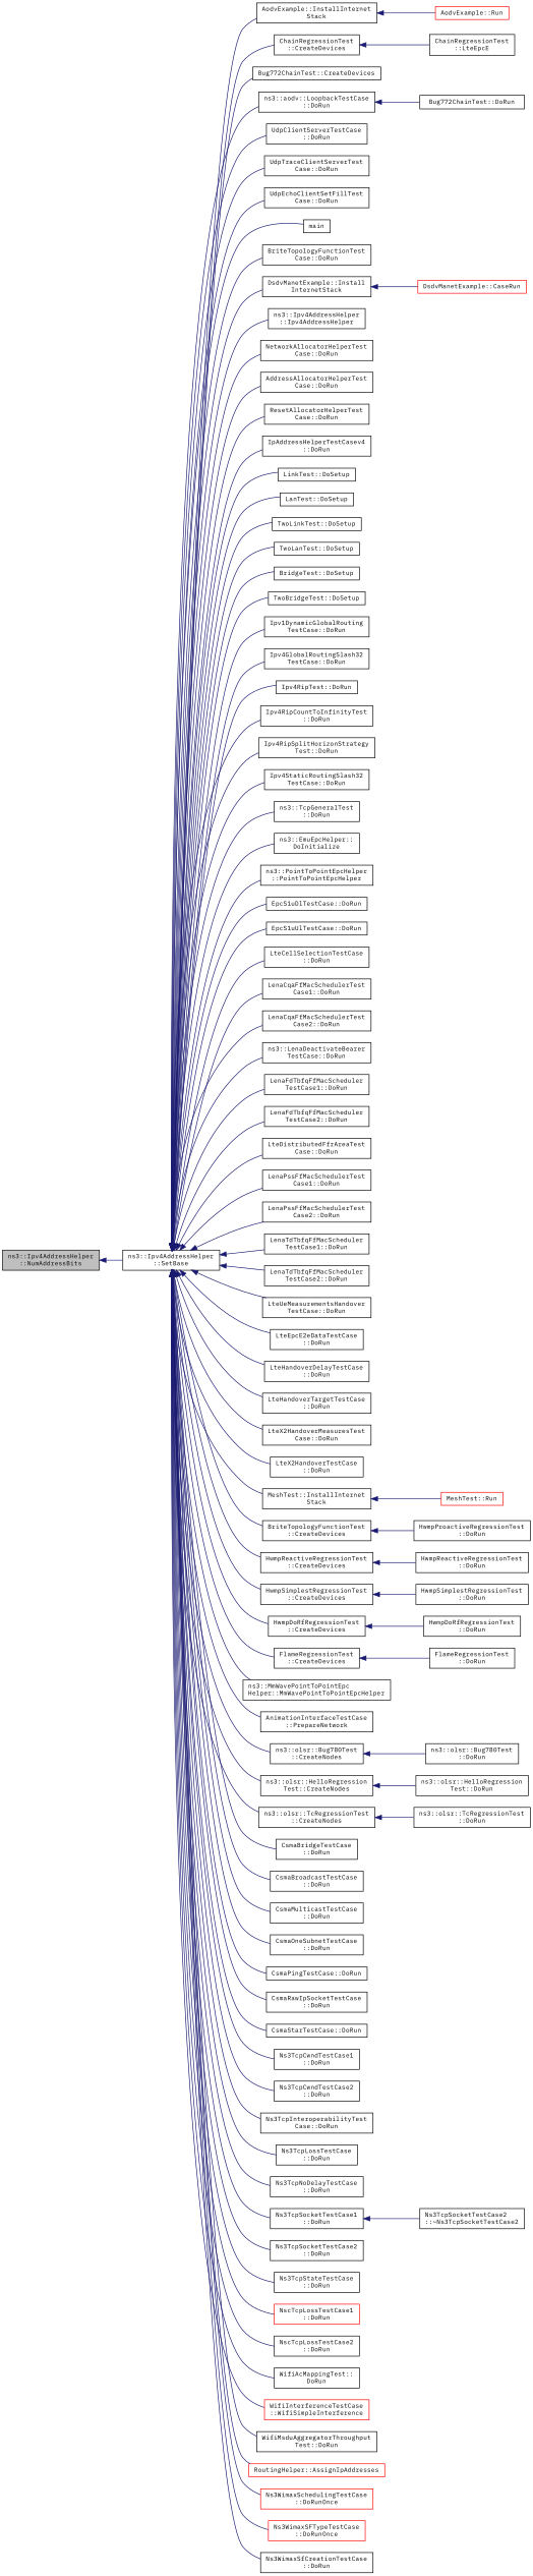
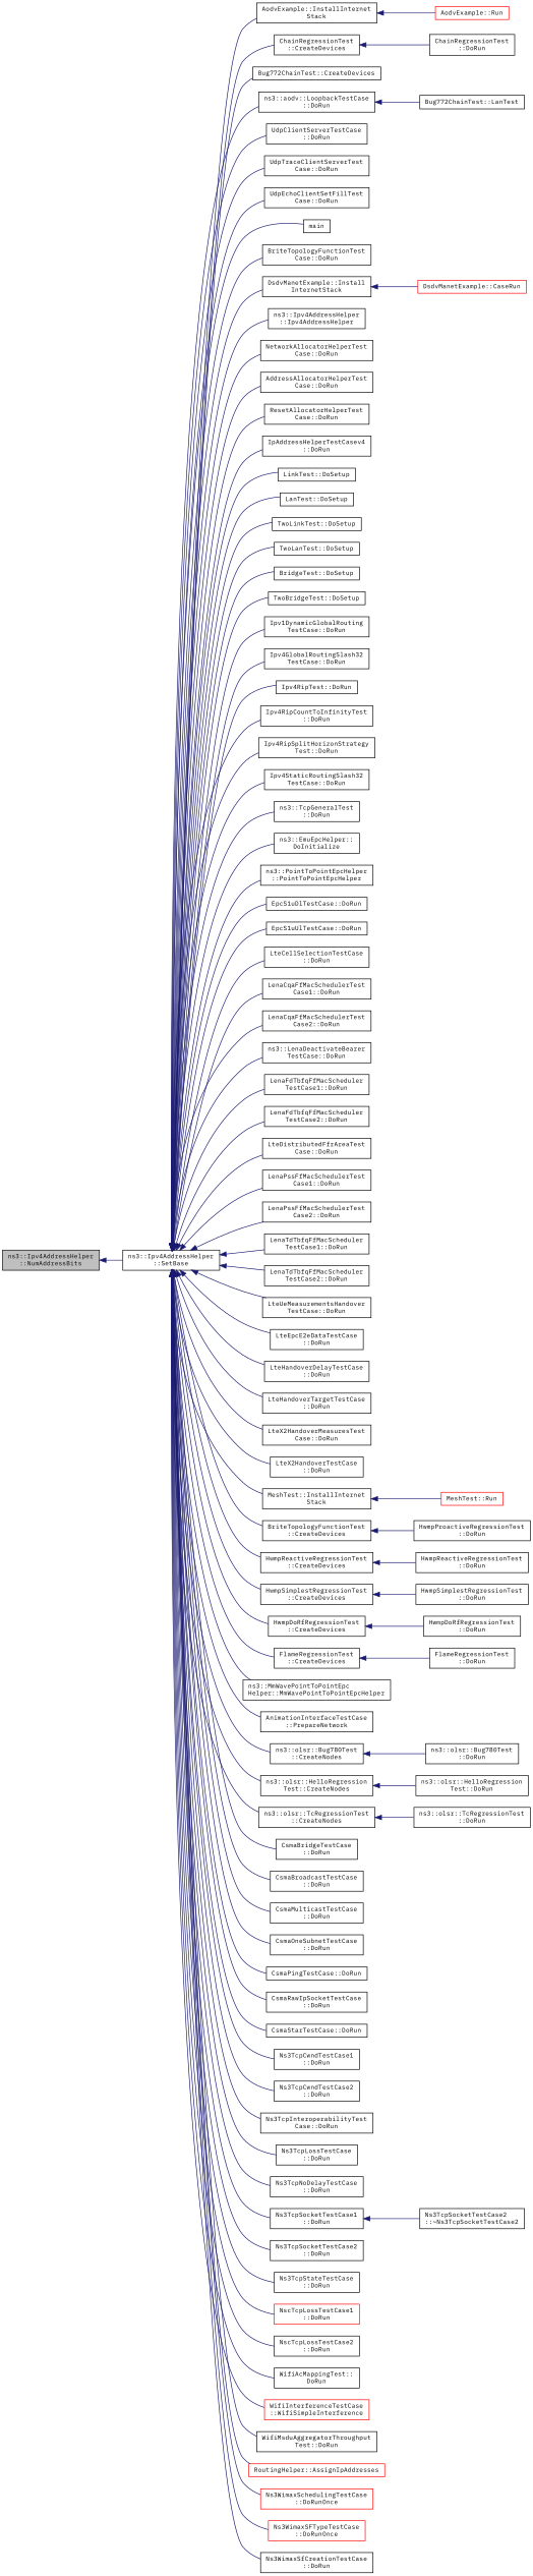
  digraph {
    fontname="IBM Plex Mono"
    rankdir=LR
    node [color=black fillcolor=white fontname="IBM Plex Mono" fontsize=10 shape=record style=filled]
    edge [color=midnightblue dir=back fontname="IBM Plex Mono" fontsize=10 labelfontname=Helvetica labelfontsize=10 style=solid]
    n1 [fillcolor=grey75 fontcolor=black height=0.2 label="ns3::Ipv4AddressHelper\l::NumAddressBits" width=0.4]
    n2 [height=0.2 label="ns3::Ipv4AddressHelper\l::SetBase" width=0.4]
    n3 [height=0.2 label="AodvExample::InstallInternet\lStack" width=0.4]
    n4 [height=0.2 label="ChainRegressionTest\l::CreateDevices" width=0.4]
    n5 [height=0.2 label="Bug772ChainTest::CreateDevices" width=0.4]
    n6 [height=0.2 label="ns3::aodv::LoopbackTestCase\l::DoRun" width=0.4]
    n7 [height=0.2 label="UdpClientServerTestCase\l::DoRun" width=0.4]
    n8 [height=0.2 label="UdpTraceClientServerTest\lCase::DoRun" width=0.4]
    n9 [height=0.2 label="UdpEchoClientSetFillTest\lCase::DoRun" width=0.4]
    n10 [height=0.2 label=main width=0.4]
    n11 [height=0.2 label="BriteTopologyFunctionTest\lCase::DoRun" width=0.4]
    n12 [height=0.2 label="DsdvManetExample::Install\lInternetStack" width=0.4]
    n13 [height=0.2 label="ns3::Ipv4AddressHelper\l::Ipv4AddressHelper" width=0.4]
    n14 [height=0.2 label="NetworkAllocatorHelperTest\lCase::DoRun" width=0.4]
    n15 [height=0.2 label="AddressAllocatorHelperTest\lCase::DoRun" width=0.4]
    n16 [height=0.2 label="ResetAllocatorHelperTest\lCase::DoRun" width=0.4]
    n17 [height=0.2 label="IpAddressHelperTestCasev4\l::DoRun" width=0.4]
    n18 [height=0.2 label="LinkTest::DoSetup" width=0.4]
    n19 [height=0.2 label="LanTest::DoSetup" width=0.4]
    n20 [height=0.2 label="TwoLinkTest::DoSetup" width=0.4]
    n21 [height=0.2 label="TwoLanTest::DoSetup" width=0.4]
    n22 [height=0.2 label="BridgeTest::DoSetup" width=0.4]
    n23 [height=0.2 label="TwoBridgeTest::DoSetup" width=0.4]
    n24 [height=0.2 label="Ipv1DynamicGlobalRouting\lTestCase::DoRun" width=0.4]
    n25 [height=0.2 label="Ipv4GlobalRoutingSlash32\lTestCase::DoRun" width=0.4]
    n26 [height=0.2 label="Ipv4RipTest::DoRun" width=0.4]
    n27 [height=0.2 label="Ipv4RipCountToInfinityTest\l::DoRun" width=0.4]
    n28 [height=0.2 label="Ipv4RipSplitHorizonStrategy\lTest::DoRun" width=0.4]
    n29 [height=0.2 label="Ipv4StaticRoutingSlash32\lTestCase::DoRun" width=0.4]
    n30 [height=0.2 label="ns3::TcpGeneralTest\l::DoRun" width=0.4]
    n31 [height=0.2 label="ns3::EmuEpcHelper::\lDoInitialize" width=0.4]
    n32 [height=0.2 label="ns3::PointToPointEpcHelper\l::PointToPointEpcHelper" width=0.4]
    n33 [height=0.2 label="EpcS1uDlTestCase::DoRun" width=0.4]
    n34 [height=0.2 label="EpcS1uUlTestCase::DoRun" width=0.4]
    n35 [height=0.2 label="LteCellSelectionTestCase\l::DoRun" width=0.4]
    n36 [height=0.2 label="LenaCqaFfMacSchedulerTest\lCase1::DoRun" width=0.4]
    n37 [height=0.2 label="LenaCqaFfMacSchedulerTest\lCase2::DoRun" width=0.4]
    n38 [height=0.2 label="ns3::LenaDeactivateBearer\lTestCase::DoRun" width=0.4]
    n39 [height=0.2 label="LenaFdTbfqFfMacScheduler\lTestCase1::DoRun" width=0.4]
    n40 [height=0.2 label="LenaFdTbfqFfMacScheduler\lTestCase2::DoRun" width=0.4]
    n41 [height=0.2 label="LteDistributedFfrAreaTest\lCase::DoRun" width=0.4]
    n42 [height=0.2 label="LenaPssFfMacSchedulerTest\lCase1::DoRun" width=0.4]
    n43 [height=0.2 label="LenaPssFfMacSchedulerTest\lCase2::DoRun" width=0.4]
    n44 [height=0.2 label="LenaTdTbfqFfMacScheduler\lTestCase1::DoRun" width=0.4]
    n45 [height=0.2 label="LenaTdTbfqFfMacScheduler\lTestCase2::DoRun" width=0.4]
    n46 [height=0.2 label="LteUeMeasurementsHandover\lTestCase::DoRun" width=0.4]
    n47 [height=0.2 label="LteEpcE2eDataTestCase\l::DoRun" width=0.4]
    n48 [height=0.2 label="LteHandoverDelayTestCase\l::DoRun" width=0.4]
    n49 [height=0.2 label="LteHandoverTargetTestCase\l::DoRun" width=0.4]
    n50 [height=0.2 label="LteX2HandoverMeasuresTest\lCase::DoRun" width=0.4]
    n51 [height=0.2 label="LteX2HandoverTestCase\l::DoRun" width=0.4]
    n52 [height=0.2 label="MeshTest::InstallInternet\lStack" width=0.4]
    n53 [height=0.2 label="BriteTopologyFunctionTest\l::CreateDevices" width=0.4]
    n54 [height=0.2 label="HwmpReactiveRegressionTest\l::CreateDevices" width=0.4]
    n55 [height=0.2 label="HwmpSimplestRegressionTest\l::CreateDevices" width=0.4]
    n56 [height=0.2 label="HwmpDoRfRegressionTest\l::CreateDevices" width=0.4]
    n57 [height=0.2 label="FlameRegressionTest\l::CreateDevices" width=0.4]
    n58 [height=0.2 label="ns3::MmWavePointToPointEpc\lHelper::MmWavePointToPointEpcHelper" width=0.4]
    n59 [height=0.2 label="AnimationInterfaceTestCase\l::PrepareNetwork" width=0.4]
    n60 [height=0.2 label="ns3::olsr::Bug780Test\l::CreateNodes" width=0.4]
    n61 [height=0.2 label="ns3::olsr::HelloRegression\lTest::CreateNodes" width=0.4]
    n62 [height=0.2 label="ns3::olsr::TcRegressionTest\l::CreateNodes" width=0.4]
    n63 [height=0.2 label="CsmaBridgeTestCase\l::DoRun" width=0.4]
    n64 [height=0.2 label="CsmaBroadcastTestCase\l::DoRun" width=0.4]
    n65 [height=0.2 label="CsmaMulticastTestCase\l::DoRun" width=0.4]
    n66 [height=0.2 label="CsmaOneSubnetTestCase\l::DoRun" width=0.4]
    n67 [height=0.2 label="CsmaPingTestCase::DoRun" width=0.4]
    n68 [height=0.2 label="CsmaRawIpSocketTestCase\l::DoRun" width=0.4]
    n69 [height=0.2 label="CsmaStarTestCase::DoRun" width=0.4]
    n70 [height=0.2 label="Ns3TcpCwndTestCase1\l::DoRun" width=0.4]
    n71 [height=0.2 label="Ns3TcpCwndTestCase2\l::DoRun" width=0.4]
    n72 [height=0.2 label="Ns3TcpInteroperabilityTest\lCase::DoRun" width=0.4]
    n73 [height=0.2 label="Ns3TcpLossTestCase\l::DoRun" width=0.4]
    n74 [height=0.2 label="Ns3TcpNoDelayTestCase\l::DoRun" width=0.4]
    n75 [height=0.2 label="Ns3TcpSocketTestCase1\l::DoRun" width=0.4]
    n76 [height=0.2 label="Ns3TcpSocketTestCase2\l::DoRun" width=0.4]
    n77 [height=0.2 label="Ns3TcpStateTestCase\l::DoRun" width=0.4]
    n78 [color=red height=0.2 label="NscTcpLossTestCase1\l::DoRun" width=0.4]
    n79 [height=0.2 label="NscTcpLossTestCase2\l::DoRun" width=0.4]
    n80 [height=0.2 label="WifiAcMappingTest::\lDoRun" width=0.4]
    n81 [color=red height=0.2 label="WifiInterferenceTestCase\l::WifiSimpleInterference" width=0.4]
    n82 [height=0.2 label="WifiMsduAggregatorThroughput\lTest::DoRun" width=0.4]
    n83 [color=red height=0.2 label="RoutingHelper::AssignIpAddresses" width=0.4]
    n84 [color=red height=0.2 label="Ns3WimaxSchedulingTestCase\l::DoRunOnce" width=0.4]
    n85 [color=red height=0.2 label="Ns3WimaxSFTypeTestCase\l::DoRunOnce" width=0.4]
    n86 [height=0.2 label="Ns3WimaxSfCreationTestCase\l::DoRun" width=0.4]
    n87 [color=red height=0.2 label="AodvExample::Run" width=0.4]
-   n88 [height=0.2 label="ChainRegressionTest\l::LteEpcE" width=0.4]
-   n89 [height=0.2 label="Bug772ChainTest::DoRun" width=0.4]
+   n88 [height=0.2 label="ChainRegressionTest\l::DoRun" width=0.4]
+   n89 [height=0.2 label="Bug772ChainTest::LanTest" width=0.4]
    n90 [color=red height=0.2 label="DsdvManetExample::CaseRun" width=0.4]
    n91 [color=red height=0.2 label="MeshTest::Run" width=0.4]
    n92 [height=0.2 label="HwmpProactiveRegressionTest\l::DoRun" width=0.4]
    n93 [height=0.2 label="HwmpReactiveRegressionTest\l::DoRun" width=0.4]
    n94 [height=0.2 label="HwmpSimplestRegressionTest\l::DoRun" width=0.4]
    n95 [height=0.2 label="HwmpDoRfRegressionTest\l::DoRun" width=0.4]
    n96 [height=0.2 label="FlameRegressionTest\l::DoRun" width=0.4]
    n97 [height=0.2 label="ns3::olsr::Bug780Test\l::DoRun" width=0.4]
    n98 [height=0.2 label="ns3::olsr::HelloRegression\lTest::DoRun" width=0.4]
    n99 [height=0.2 label="ns3::olsr::TcRegressionTest\l::DoRun" width=0.4]
    n100 [height=0.2 label="Ns3TcpSocketTestCase2\l::~Ns3TcpSocketTestCase2" width=0.4]
    n1 -> n2
    n2 -> n3
    n2 -> n4
    n2 -> n5
    n2 -> n6
    n2 -> n7
    n2 -> n8
    n2 -> n9
    n2 -> n10
    n2 -> n11
    n2 -> n12
    n2 -> n13
    n2 -> n14
    n2 -> n15
    n2 -> n16
    n2 -> n17
    n2 -> n18
    n2 -> n19
    n2 -> n20
    n2 -> n21
    n2 -> n22
    n2 -> n23
    n2 -> n24
    n2 -> n25
    n2 -> n26
    n2 -> n27
    n2 -> n28
    n2 -> n29
    n2 -> n30
    n2 -> n31
    n2 -> n32
    n2 -> n33
    n2 -> n34
    n2 -> n35
    n2 -> n36
    n2 -> n37
    n2 -> n38
    n2 -> n39
    n2 -> n40
    n2 -> n41
    n2 -> n42
    n2 -> n43
    n2 -> n44
    n2 -> n45
    n2 -> n46
    n2 -> n47
    n2 -> n48
    n2 -> n49
    n2 -> n50
    n2 -> n51
    n2 -> n52
    n2 -> n53
    n2 -> n54
    n2 -> n55
    n2 -> n56
    n2 -> n57
    n2 -> n58
    n2 -> n59
    n2 -> n60
    n2 -> n61
    n2 -> n62
    n2 -> n63
    n2 -> n64
    n2 -> n65
    n2 -> n66
    n2 -> n67
    n2 -> n68
    n2 -> n69
    n2 -> n70
    n2 -> n71
    n2 -> n72
    n2 -> n73
    n2 -> n74
    n2 -> n75
    n2 -> n76
    n2 -> n77
    n2 -> n78
    n2 -> n79
    n2 -> n80
    n2 -> n81
    n2 -> n82
    n2 -> n83
    n2 -> n84
    n2 -> n85
    n2 -> n86
    n3 -> n87
    n4 -> n88
    n6 -> n89
    n12 -> n90
    n52 -> n91
    n53 -> n92
    n54 -> n93
    n55 -> n94
    n56 -> n95
    n57 -> n96
    n60 -> n97
    n61 -> n98
    n62 -> n99
    n75 -> n100
  }
